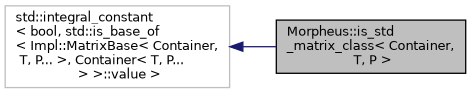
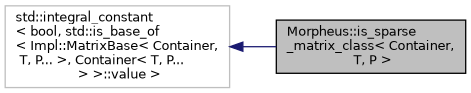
  digraph {
    rankdir=LR
    node [fontname=Helvetica fontsize=10 shape=record style=filled]
-   n1 [color=black fillcolor=grey75 fontcolor=black height=0.2 label="Morpheus::is_std\l_matrix_class\< Container,\l T, P \>" width=0.4]
+   n1 [color=black fillcolor=grey75 fontcolor=black height=0.2 label="Morpheus::is_sparse\l_matrix_class\< Container,\l T, P \>" width=0.4]
    n2 [color=grey75 fillcolor=white height=0.2 label="std::integral_constant\l\< bool, std::is_base_of\l\< Impl::MatrixBase\< Container,\l T, P... \>, Container\< T, P...\l \> \>::value \>" width=0.4]
    n2 -> n1 [color=midnightblue dir=back fontname=Helvetica fontsize=10 labelfontname=Helvetica labelfontsize=10 style=solid]
  }
